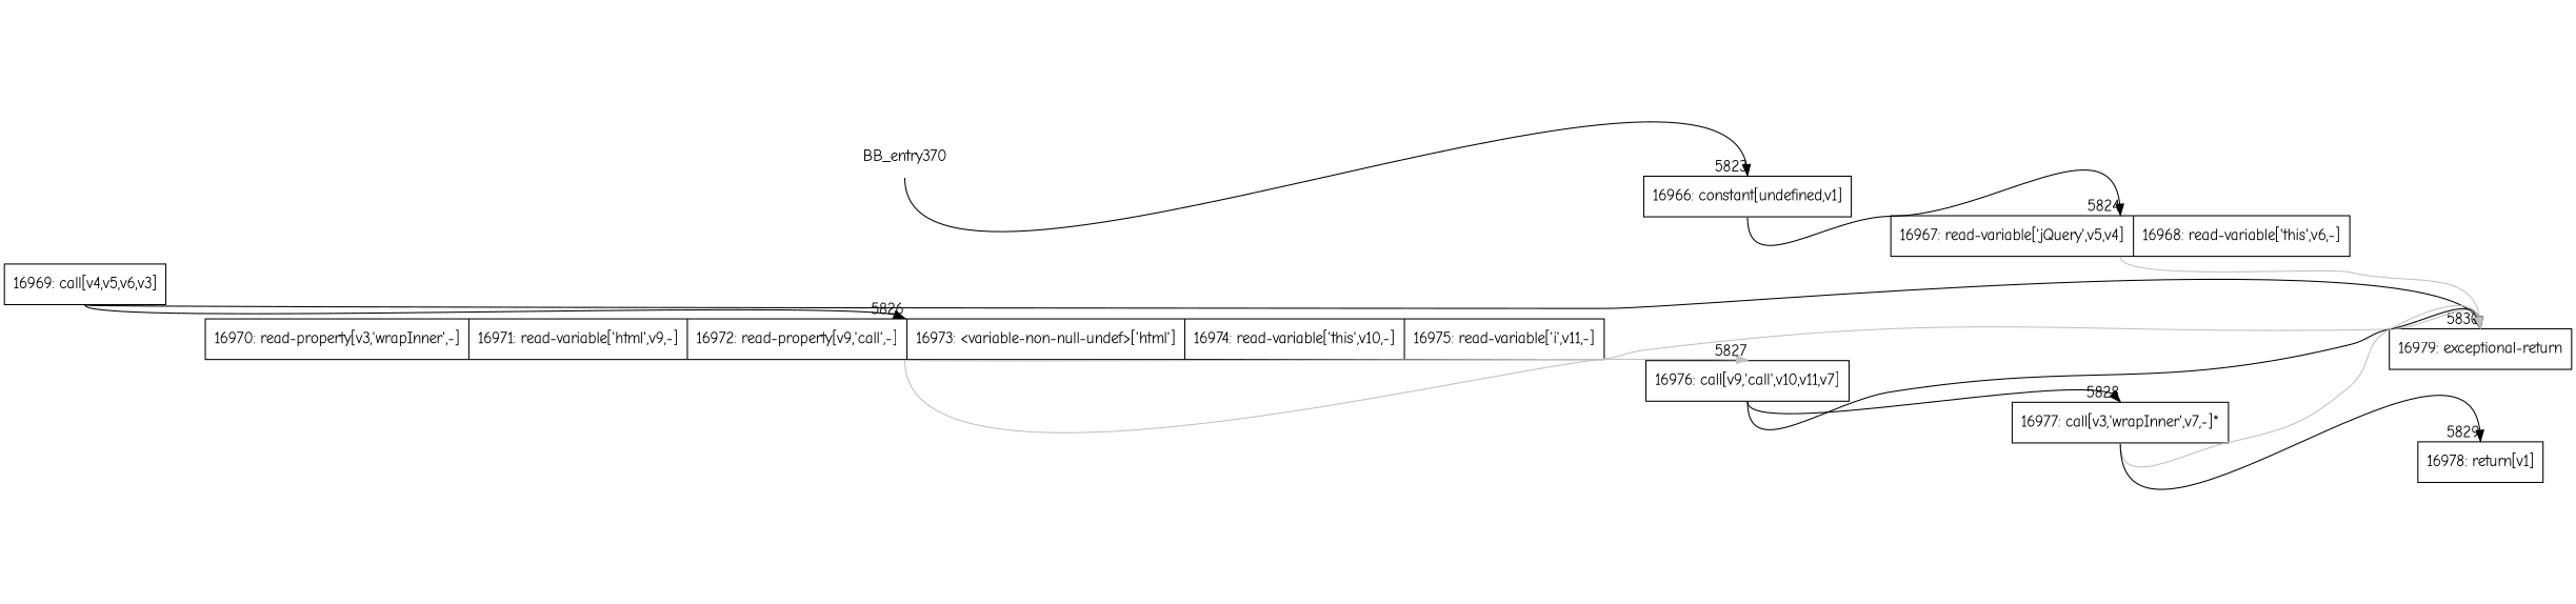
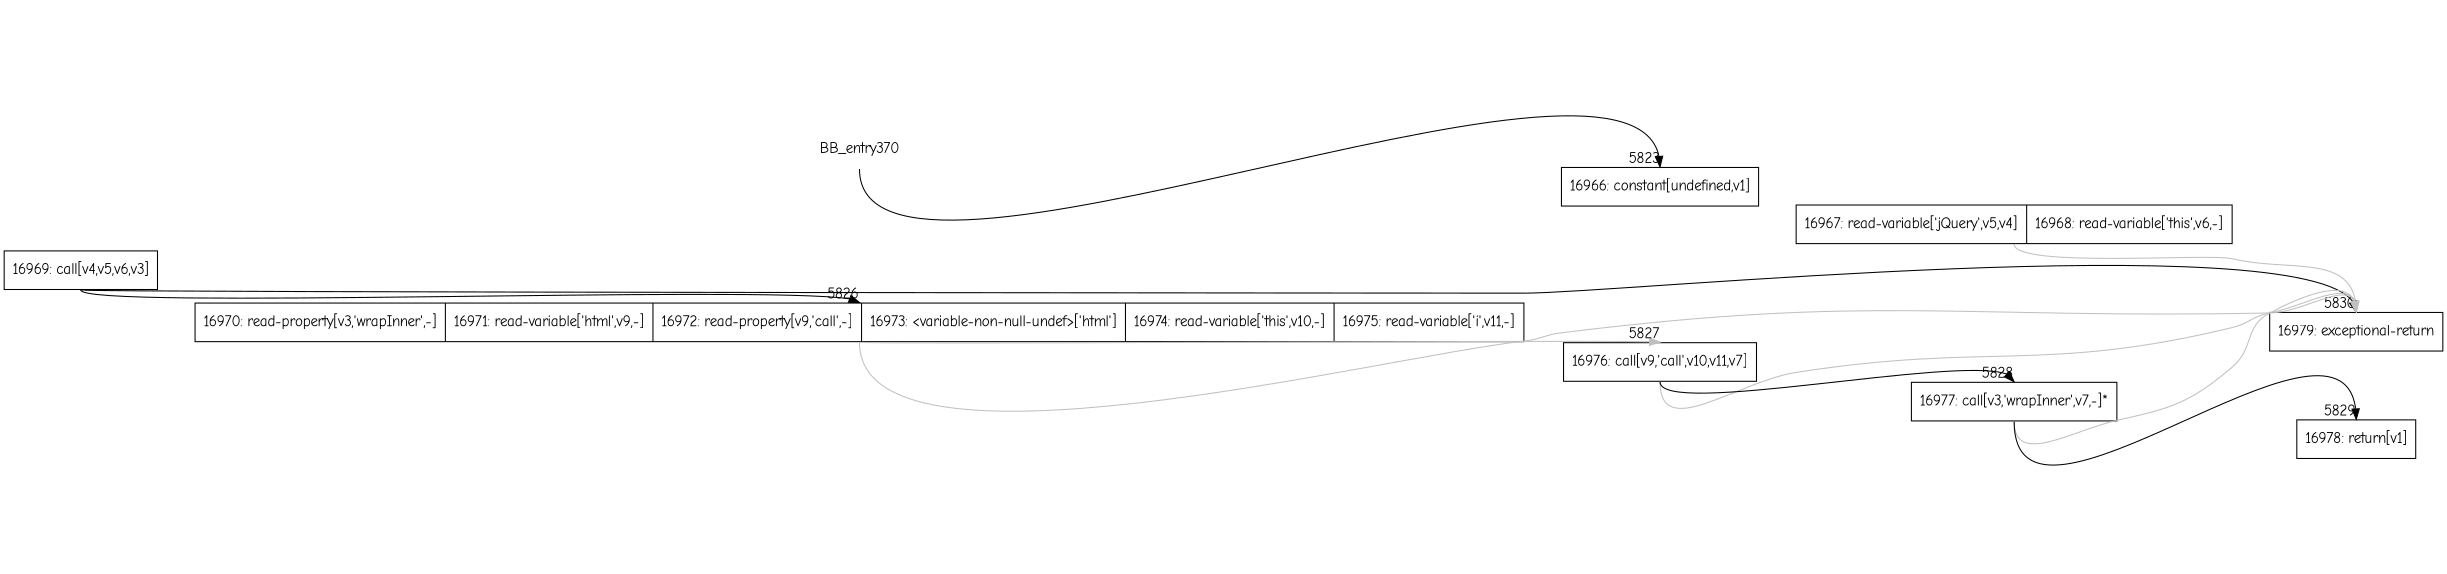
  digraph {
    fontname="Comic Neue"
    rankdir=LR
    node [fontname="Comic Neue" shape=record]
    edge [fontname="Comic Neue" headport=n tailport=s]
    n1 [label=BB_entry370 shape=none]
    n2 [label="{16966: constant[undefined,v1]}"]
    n3 [label="{16967: read-variable['jQuery',v5,v4]|16968: read-variable['this',v6,-]}"]
    n4 [label="{16979: exceptional-return}"]
    n5 [label="{16969: call[v4,v5,v6,v3]}"]
    n6 [label="{16970: read-property[v3,'wrapInner',-]|16971: read-variable['html',v9,-]|16972: read-property[v9,'call',-]|16973: \<variable-non-null-undef\>['html']|16974: read-variable['this',v10,-]|16975: read-variable['i',v11,-]}"]
    n7 [label="{16976: call[v9,'call',v10,v11,v7]}"]
    n8 [label="{16977: call[v3,'wrapInner',v7,-]*}"]
    n9 [label="{16978: return[v1]}"]
    n1 -> n2 [headlabel="    5823"]
-   n2 -> n3 [headlabel="      5824"]
    n3 -> n4 [color=gray headlabel="      5830"]
    n5 -> n4 [color=black]
    n5 -> n6 [headlabel="      5826"]
    n6 -> n4 [color=gray]
    n6 -> n7 [color=gray headlabel="      5827"]
-   n7 -> n4 [color=black]
+   n7 -> n4 [color=gray]
    n7 -> n8 [headlabel="      5828"]
    n8 -> n4 [color=gray]
    n8 -> n9 [headlabel="      5829"]
  }
